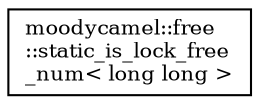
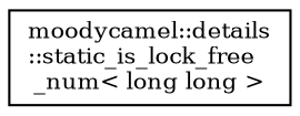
  digraph {
    rankdir=TB
    fontname="DejaVu Serif"
-   n1 [color=black fillcolor=white fontname="DejaVu Serif" fontsize=10 height=0.2 label="moodycamel::free\l::static_is_lock_free\l_num\< long long \>" shape=record style=filled width=0.4]
+   n1 [color=black fillcolor=white fontname="DejaVu Serif" fontsize=10 height=0.2 label="moodycamel::details\l::static_is_lock_free\l_num\< long long \>" shape=record style=filled width=0.4]
  }
